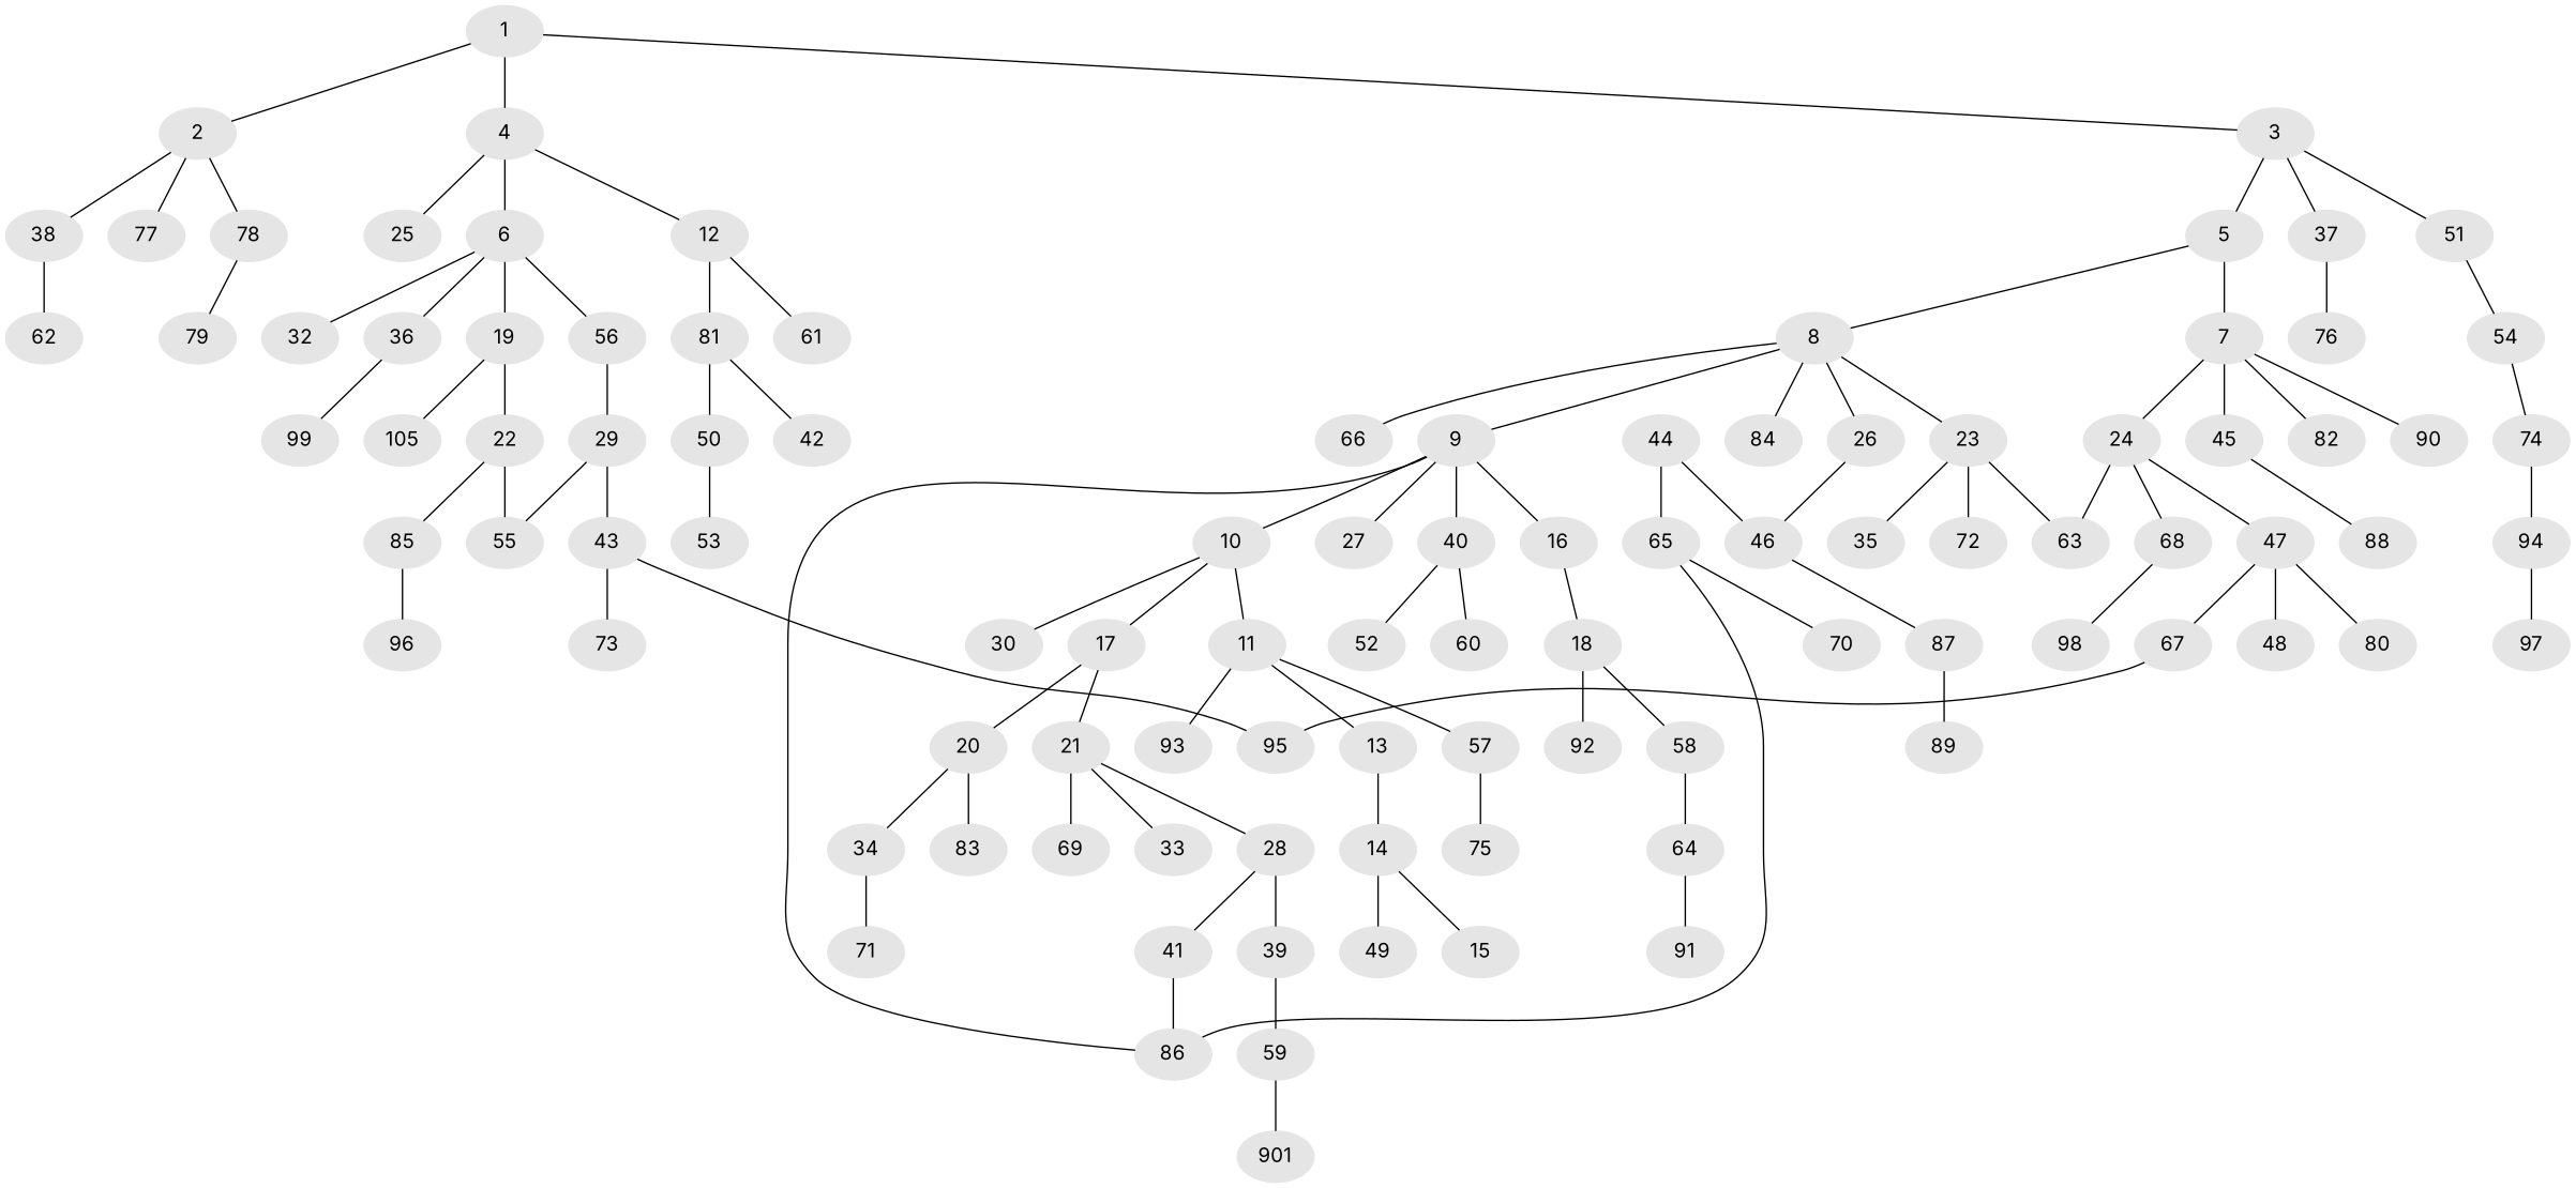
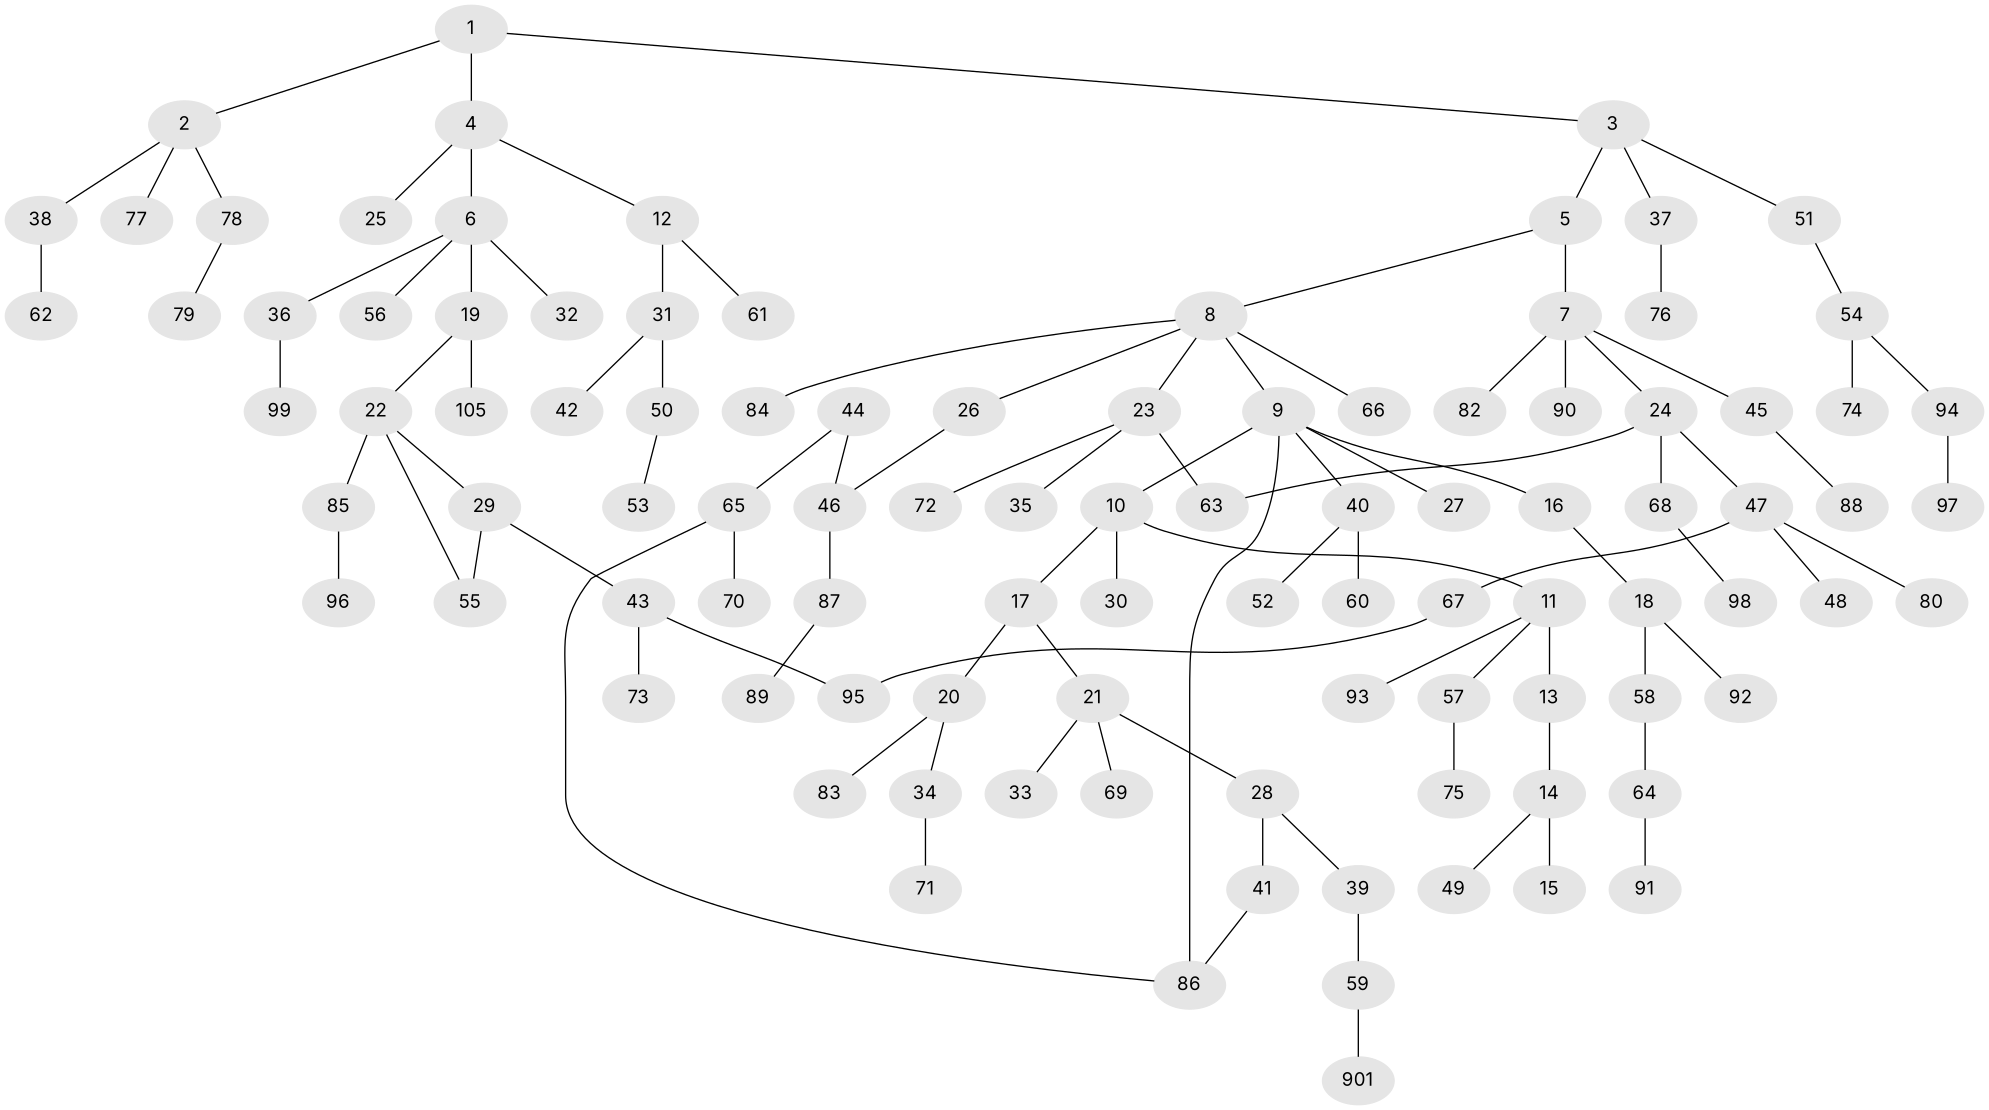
  graph {
    fontname=Inter
    node [color=gray90 fontname=Inter style=filled]
    edge [fontname=Inter]
    1
    2
    3
    4
    38
    77
    78
    5
    37
    51
    6
    12
    25
    62
    79
    7
    8
    76
    54
    19
    32
    36
    56
-   31 [label=81]
+   31
    61
    24
    45
    82
    90
    9
    23
    26
    66
    84
    22
    n36 [label=105]
    99
    63
    47
    68
    88
    10
    16
    27
    40
    86
    35
    72
    46
    11
    17
    30
    18
    52
    60
    13
    57
    93
    20
    21
    14
    75
    42
    50
    15
    49
    58
    92
    34
    83
    28
    33
    69
    64
    29
    55
    85
    71
    39
    41
    43
    96
    48
    67
    80
    98
    87
    59
    95
    73
    53
    n92 [label=901]
    44
    65
    70
    89
    74
    94
    97
    91
    1 -- 2
    1 -- 3
    1 -- 4
    2 -- 38
    2 -- 77
    2 -- 78
    3 -- 5
    3 -- 37
    3 -- 51
    4 -- 6
    4 -- 12
    4 -- 25
    38 -- 62
    78 -- 79
    5 -- 7
    5 -- 8
    37 -- 76
    51 -- 54
    6 -- 19
    6 -- 32
    6 -- 36
    6 -- 56
    12 -- 31
    12 -- 61
    7 -- 24
    7 -- 45
    7 -- 82
    7 -- 90
    8 -- 9
    8 -- 23
    8 -- 26
    8 -- 66
    8 -- 84
    54 -- 74
-   74 -- 94
+   54 -- 94
    19 -- 22
    19 -- n36
    36 -- 99
    31 -- 42
    31 -- 50
    24 -- 63
    24 -- 47
    24 -- 68
    45 -- 88
    9 -- 10
    9 -- 16
    9 -- 27
    9 -- 40
    9 -- 86
    23 -- 63
    23 -- 35
    23 -- 72
    26 -- 46
-   56 -- 29
+   22 -- 29
    22 -- 55
    22 -- 85
    47 -- 48
    47 -- 67
    47 -- 80
    68 -- 98
    10 -- 11
    10 -- 17
    10 -- 30
    16 -- 18
    40 -- 52
    40 -- 60
    46 -- 87
    11 -- 13
    11 -- 57
    11 -- 93
    17 -- 20
    17 -- 21
    18 -- 58
    18 -- 92
    13 -- 14
    57 -- 75
    20 -- 34
    20 -- 83
    21 -- 28
    21 -- 33
    21 -- 69
    14 -- 15
    14 -- 49
    50 -- 53
    58 -- 64
    34 -- 71
    28 -- 39
    28 -- 41
    64 -- 91
    29 -- 55
    29 -- 43
    85 -- 96
    39 -- 59
    41 -- 86
    43 -- 95
    43 -- 73
    67 -- 95
    87 -- 89
    59 -- n92
    44 -- 46
    44 -- 65
    65 -- 86
    65 -- 70
    94 -- 97
  }
